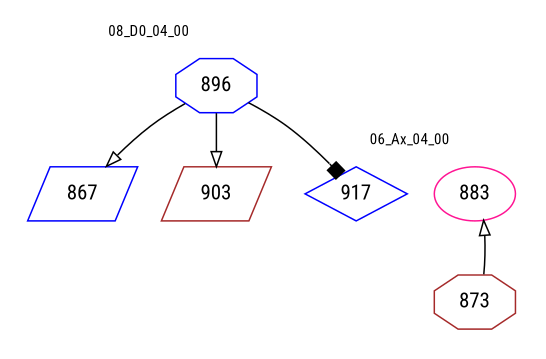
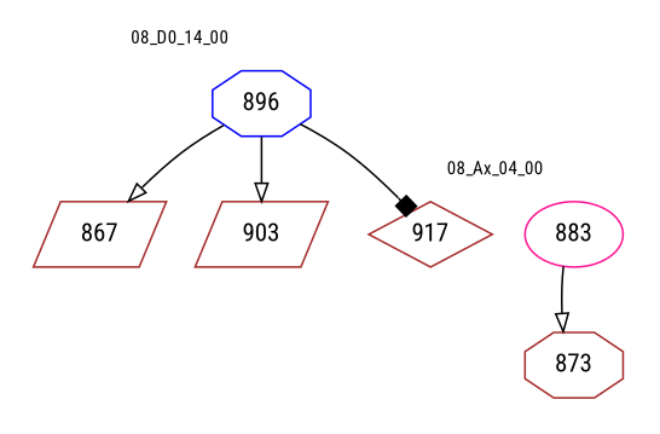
  digraph {
    fontname="Roboto Condensed"
    node [color=blue fontname="Roboto Condensed" shape=octagon]
    edge [arrowhead=onormal color=black fontname="Roboto Condensed"]
    n1 [color=deeppink label=883 shape=ellipse]
    n2 [color=brown label=873]
-   n3 [label=917 shape=diamond]
+   n3 [color=brown label=917 shape=diamond]
    n4 [label=896]
-   n5 [label=867 shape=parallelogram]
+   n5 [color=brown label=867 shape=parallelogram]
    n6 [color=brown label=903 shape=parallelogram]
    subgraph cluster_1 {
      color=white
      fontsize=10
-     label="06_Ax_04_00"
+     label="08_Ax_04_00"
      n1
      n2
      n3
    }
    subgraph cluster_2 {
      color=white
      fontsize=10
-     label="08_D0_04_00"
+     label="08_D0_14_00"
      n4
      n5
      n6
    }
-   n2 -> n1
+   n1 -> n2
    n4 -> n3 [arrowhead=box]
    n4 -> n5
    n4 -> n6
  }
